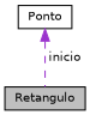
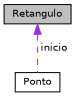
  digraph {
    node [color=black fontname=Helvetica fontsize=10 shape=record style=filled]
    n1 [fillcolor=grey75 fontcolor=black height=0.2 label=Retangulo width=0.4]
    n2 [fillcolor=white height=0.2 label=Ponto width=0.4]
-   n2 -> n1 [color=darkorchid3 dir=back fontname=Helvetica fontsize=10 label=" inicio" labelfontname=Helvetica labelfontsize=10 style=dashed]
+   n1 -> n2 [color=darkorchid3 dir=back fontname=Helvetica fontsize=10 label=" inicio" labelfontname=Helvetica labelfontsize=10 style=dashed]
  }
